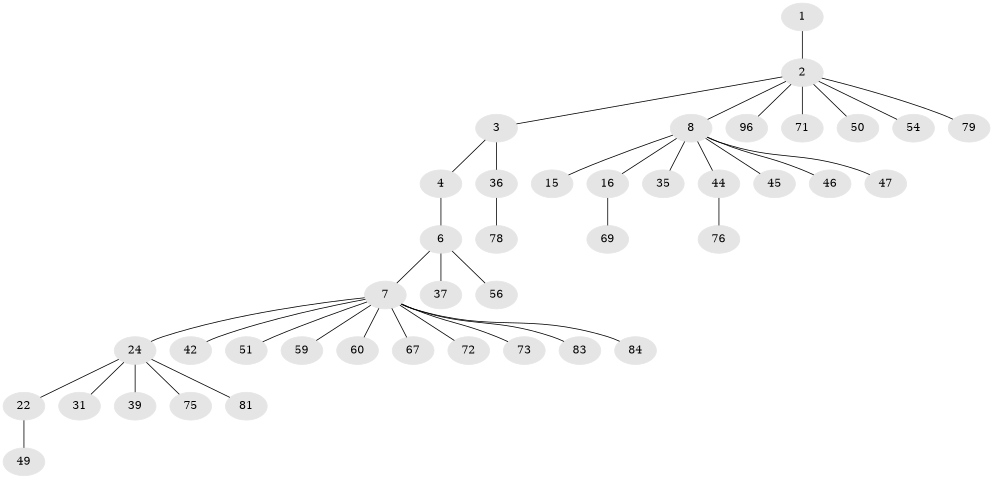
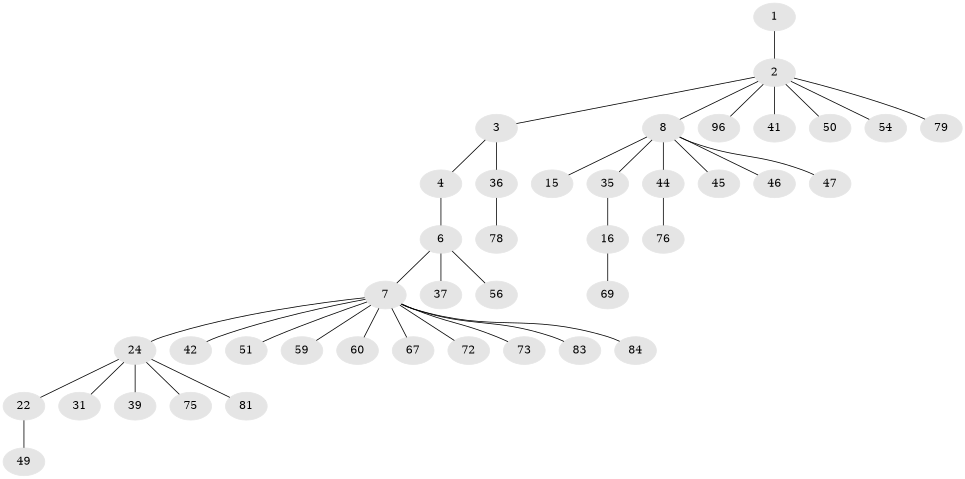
  graph {
    node [color=gray90 style=filled]
    2 [super="+5+80"]
    3 [super="+11"]
    8 [super="+10+12"]
    n4 [label=96 super="+48"]
-   41 [label=71]
+   41
    50
    54 [super="+66+77"]
    79
    1
    4
    36
    15 [super="+28"]
    16 [super="+43"]
    35 [super="+53"]
    44
    45
    46 [super="+74"]
    47
    6 [super="+23"]
    78
    7 [super="+18+19"]
    37 [super="+55"]
    56
    24 [super="+27+82"]
    42 [super="+58"]
    51
    59
    60
    67
    72
    73
    83
    84
    n34 [label=22 super="+34"]
    31 [super="+68+65+38"]
    39 [super="+62"]
    75
    81
    69
    76
    49
    2 -- 3
    2 -- 8
    2 -- n4
    2 -- 41
    2 -- 50
    2 -- 54
    2 -- 79
    3 -- 4
    3 -- 36
    8 -- 15
-   8 -- 16
+   35 -- 16
    8 -- 35
    8 -- 44
    8 -- 45
    8 -- 46
    8 -- 47
    1 -- 2
    4 -- 6
    36 -- 78
    16 -- 69
    44 -- 76
    6 -- 7
    6 -- 37
    6 -- 56
    7 -- 24
    7 -- 42
    7 -- 51
    7 -- 59
    7 -- 60
    7 -- 67
    7 -- 72
    7 -- 73
    7 -- 83
    7 -- 84
    24 -- n34
    24 -- 31
    24 -- 39
    24 -- 75
    24 -- 81
    n34 -- 49
  }
